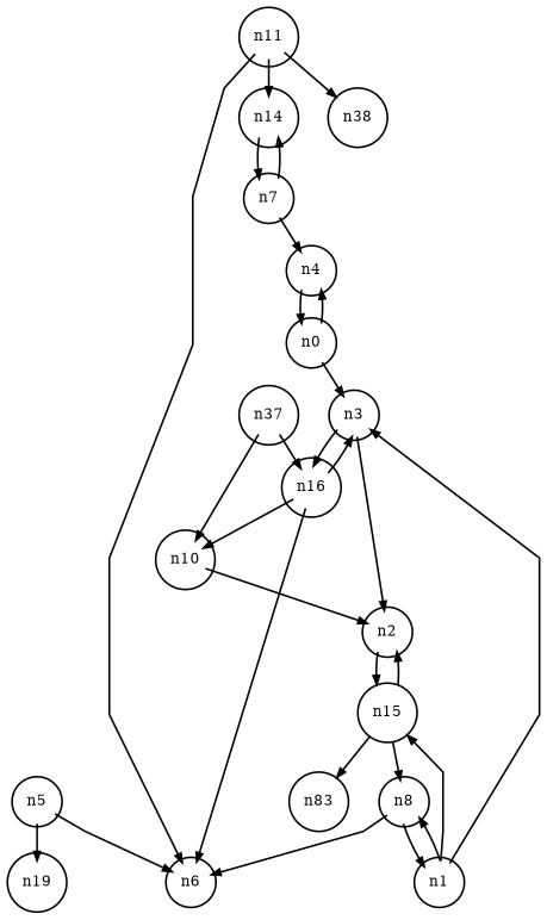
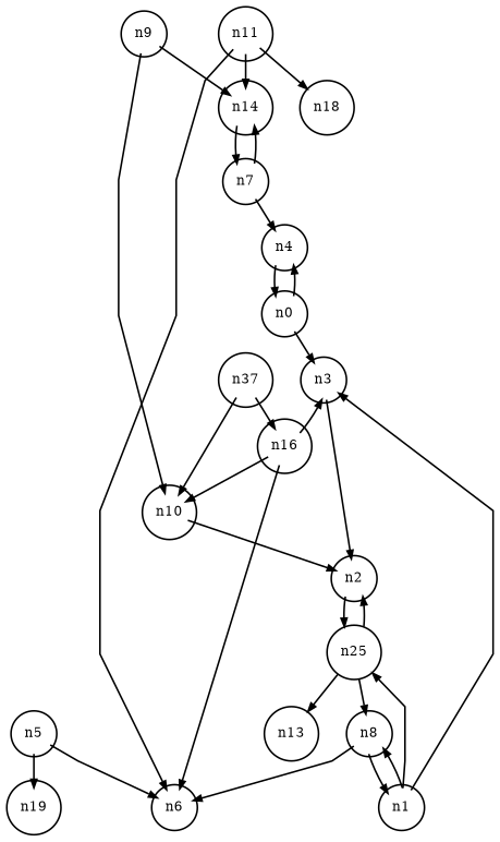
  digraph {
    fontsize=8
    nodesep=0.22
    nodesize=0.16
    ranksep=0.22
    splines=polyline
    node [fixedsize=shape fontsize=8 shape=circle]
    edge [arrowsize=0.5]
    n3 [width=0.32]
    n2 [width=0.32]
    n16 [width=0.32]
-   n15 [width=0.32]
+   n15 [width=0.32 label=n25]
    n6 [width=0.32]
    n10 [width=0.32]
    n8 [width=0.32]
-   n13 [width=0.32 label=n83]
+   n13 [width=0.32]
    n0 [width=0.32]
    n4 [width=0.32]
    n1 [width=0.32]
    n5 [width=0.32]
    n19 [width=0.32]
    n7 [width=0.32]
    n14 [width=0.32]
+   n9 [width=0.32]
    n11 [width=0.32]
-   n18 [width=0.32 label=n38]
+   n18 [width=0.32]
    n17 [label=n37 width=0.32]
    n3 -> n2
-   n3 -> n16
    n2 -> n15
    n16 -> n3
    n16 -> n6
    n16 -> n10
    n15 -> n2
    n15 -> n8
    n15 -> n13
    n10 -> n2
    n8 -> n6
    n8 -> n1
    n0 -> n3
    n0 -> n4
    n4 -> n0
    n1 -> n3
    n1 -> n15
    n1 -> n8
    n5 -> n6
    n5 -> n19
    n7 -> n4
    n7 -> n14
    n14 -> n7
+   n9 -> n10
+   n9 -> n14
    n11 -> n6
    n11 -> n14
    n11 -> n18
    n17 -> n16
    n17 -> n10
  }
